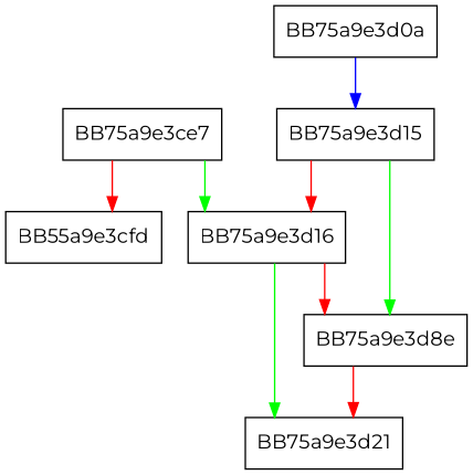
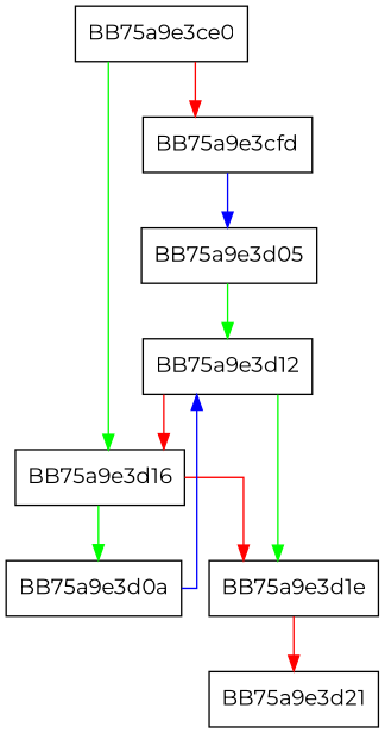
  digraph {
    fontname=Montserrat
    splines=ortho
    node [fontname=Montserrat shape=box]
    edge [color=red fontname=Montserrat]
-   BB75a9e3ce0 [label=BB75a9e3ce7]
-   BB75a9e3cfd [label=BB55a9e3cfd]
+   BB75a9e3ce0
+   BB75a9e3cfd
    BB75a9e3d16
-   BB75a9e3d12 [label=BB75a9e3d15]
-   BB75a9e3d1e [label=BB75a9e3d8e]
+   BB75a9e3d05
+   BB75a9e3d12
+   BB75a9e3d1e
    BB75a9e3d0a
    BB75a9e3d21
    BB75a9e3ce0 -> BB75a9e3cfd
    BB75a9e3ce0 -> BB75a9e3d16 [color=green]
+   BB75a9e3cfd -> BB75a9e3d05 [color=blue]
    BB75a9e3d16 -> BB75a9e3d1e
-   BB75a9e3d16 -> BB75a9e3d21 [color=green]
+   BB75a9e3d16 -> BB75a9e3d0a [color=green]
+   BB75a9e3d05 -> BB75a9e3d12 [color=green]
    BB75a9e3d12 -> BB75a9e3d16
    BB75a9e3d12 -> BB75a9e3d1e [color=green]
    BB75a9e3d1e -> BB75a9e3d21
    BB75a9e3d0a -> BB75a9e3d12 [color=blue]
  }
